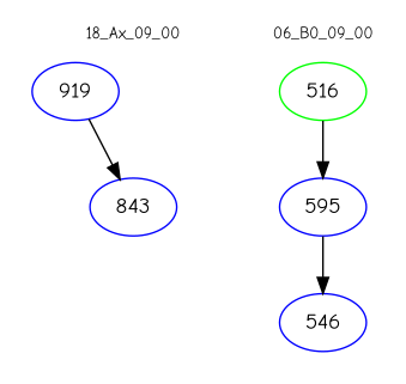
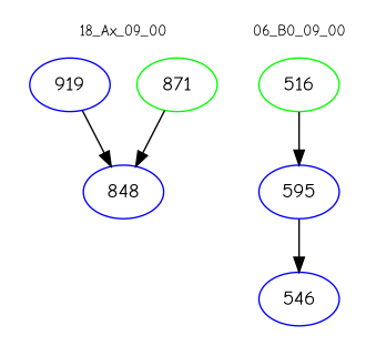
  digraph {
    fontname="Comic Neue"
    node [color=blue fontname="Comic Neue"]
    edge [color=black fontname="Comic Neue"]
-   n2 [label=843]
+   n1 [color=green label=871]
+   n2 [label=848]
    n3 [label=919]
    n4 [color=green label=516]
    n5 [label=595]
    n6 [label=546]
    subgraph cluster_1 {
      color=white
      fontsize=10
      label="18_Ax_09_00"
+     n1
      n2
      n3
    }
    subgraph cluster_2 {
      color=white
      fontsize=10
      label="06_B0_09_00"
      n4
      n5
      n6
    }
+   n1 -> n2
    n3 -> n2
    n4 -> n5
    n5 -> n6
  }
